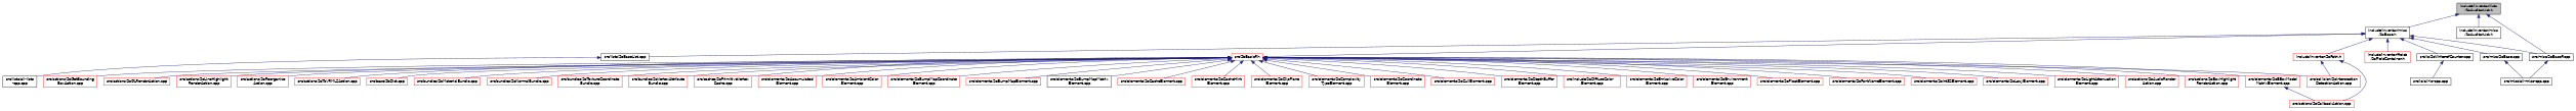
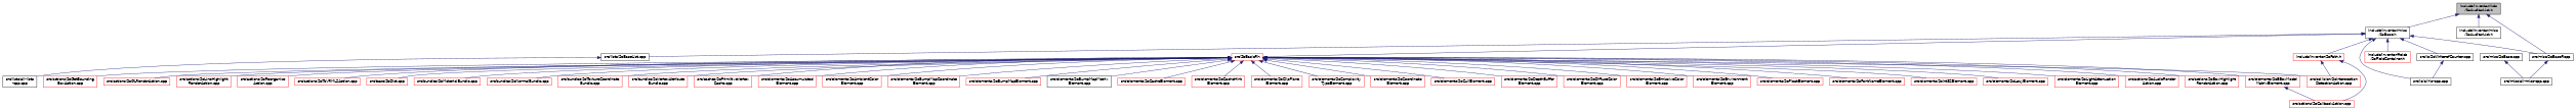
  digraph {
    node [color=red fillcolor=white fontname=Helvetica fontsize=10 shape=record style=filled]
    edge [color=midnightblue dir=back fontname=Helvetica fontsize=10 labelfontname=Helvetica labelfontsize=10 style=solid]
    n1 [color=black fillcolor=grey75 fontcolor=black height=0.2 label="include/Inventor/lists\l/SoAuditorList.h" width=0.4]
    n2 [color=black height=0.2 label="src/misc/SoBaseP.cpp" width=0.4]
    n3 [color=black height=0.2 label="include/Inventor/misc\l/SoAuditorList.h" width=0.4]
    n4 [color=black height=0.2 label="include/Inventor/misc\l/SoBase.h" width=0.4]
    n5 [color=black height=0.2 label="src/misc/all-misc-cpp.cpp" width=0.4]
    n6 [color=black height=0.2 label="src/io/SoWriterefCounter.cpp" width=0.4]
    n7 [color=black height=0.2 label="src/lists/SoBaseList.cpp" width=0.4]
    n8 [color=black height=0.2 label="src/misc/SoBase.cpp" width=0.4]
    n9 [height=0.2 label="src/SbBasicP.h" width=0.4]
    n10 [height=0.2 label="include/Inventor/fields\l/SoFieldContainer.h" width=0.4]
    n11 [height=0.2 label="include/Inventor/SoPath.h" width=0.4]
    n12 [color=black height=0.2 label="src/io/all-io-cpp.cpp" width=0.4]
    n13 [color=black height=0.2 label="src/lists/all-lists\l-cpp.cpp" width=0.4]
    n14 [height=0.2 label="src/actions/SoAudioRender\lAction.cpp" width=0.4]
    n15 [height=0.2 label="src/actions/SoBoxHighlight\lRenderAction.cpp" width=0.4]
    n16 [height=0.2 label="src/actions/SoGetBounding\lBoxAction.cpp" width=0.4]
    n17 [height=0.2 label="src/actions/SoGLRenderAction.cpp" width=0.4]
    n18 [height=0.2 label="src/actions/SoLineHighlight\lRenderAction.cpp" width=0.4]
    n19 [height=0.2 label="src/actions/SoReorganize\lAction.cpp" width=0.4]
    n20 [height=0.2 label="src/actions/SoToVRML2Action.cpp" width=0.4]
    n21 [height=0.2 label="src/base/SbDict.cpp" width=0.4]
    n22 [height=0.2 label="src/bundles/SoMaterialBundle.cpp" width=0.4]
    n23 [height=0.2 label="src/bundles/SoNormalBundle.cpp" width=0.4]
    n24 [height=0.2 label="src/bundles/SoTextureCoordinate\lBundle.cpp" width=0.4]
    n25 [height=0.2 label="src/bundles/SoVertexAttribute\lBundle.cpp" width=0.4]
    n26 [height=0.2 label="src/caches/SoPrimitiveVertex\lCache.cpp" width=0.4]
    n27 [height=0.2 label="src/collision/SoIntersection\lDetectionAction.cpp" width=0.4]
    n28 [height=0.2 label="src/elements/SoAccumulated\lElement.cpp" width=0.4]
    n29 [height=0.2 label="src/elements/SoAmbientColor\lElement.cpp" width=0.4]
    n30 [height=0.2 label="src/elements/SoBBoxModel\lMatrixElement.cpp" width=0.4]
    n31 [height=0.2 label="src/elements/SoBumpMapCoordinate\lElement.cpp" width=0.4]
    n32 [height=0.2 label="src/elements/SoBumpMapElement.cpp" width=0.4]
    n33 [color=black height=0.2 label="src/elements/SoBumpMapMatrix\lElement.cpp" width=0.4]
    n34 [height=0.2 label="src/elements/SoCacheElement.cpp" width=0.4]
    n35 [height=0.2 label="src/elements/SoCacheHint\lElement.cpp" width=0.4]
    n36 [height=0.2 label="src/elements/SoClipPlane\lElement.cpp" width=0.4]
    n37 [height=0.2 label="src/elements/SoComplexity\lTypeElement.cpp" width=0.4]
    n38 [height=0.2 label="src/elements/SoCoordinate\lElement.cpp" width=0.4]
    n39 [height=0.2 label="src/elements/SoCullElement.cpp" width=0.4]
    n40 [height=0.2 label="src/elements/SoDepthBuffer\lElement.cpp" width=0.4]
-   n41 [height=0.2 label="src/include/SoDiffuseColor\lElement.cpp" width=0.4]
+   n41 [height=0.2 label="src/elements/SoDiffuseColor\lElement.cpp" width=0.4]
    n42 [height=0.2 label="src/elements/SoEmissiveColor\lElement.cpp" width=0.4]
    n43 [height=0.2 label="src/elements/SoEnvironment\lElement.cpp" width=0.4]
    n44 [height=0.2 label="src/elements/SoFloatElement.cpp" width=0.4]
    n45 [height=0.2 label="src/elements/SoFontNameElement.cpp" width=0.4]
    n46 [height=0.2 label="src/elements/SoInt32Element.cpp" width=0.4]
    n47 [height=0.2 label="src/elements/SoLazyElement.cpp" width=0.4]
    n48 [height=0.2 label="src/elements/SoLightAttenuation\lElement.cpp" width=0.4]
    n49 [height=0.2 label="src/actions/SoCallbackAction.cpp" width=0.4]
    n1 -> n2
    n1 -> n3
    n1 -> n4
    n2 -> n5
    n4 -> n2
    n4 -> n6
    n4 -> n7
-   n4 -> n8
+   n4 -> n12
    n4 -> n9
    n4 -> n10
    n4 -> n11
    n6 -> n12
    n7 -> n13
    n8 -> n5
    n9 -> n14
    n9 -> n15
    n9 -> n16
    n9 -> n17
    n9 -> n18
    n9 -> n19
    n9 -> n20
    n9 -> n21
    n9 -> n22
    n9 -> n23
    n9 -> n24
    n9 -> n25
    n9 -> n26
    n9 -> n27
    n9 -> n28
    n9 -> n29
    n9 -> n30
    n9 -> n31
    n9 -> n32
    n9 -> n33
    n9 -> n34
    n9 -> n35
    n9 -> n36
    n9 -> n37
    n9 -> n38
    n9 -> n39
    n9 -> n40
    n9 -> n41
    n9 -> n42
    n9 -> n43
    n9 -> n44
    n9 -> n45
    n9 -> n46
    n9 -> n47
    n9 -> n48
    n11 -> n27
    n11 -> n49
    n30 -> n49
  }
